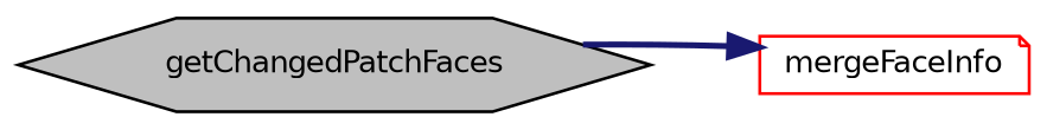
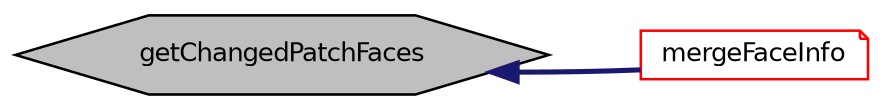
  digraph {
    rankdir=LR
    node [fontname=Helvetica fontsize=10]
    n1 [color=black fillcolor=grey75 fontcolor=black height=0.2 label=getChangedPatchFaces shape=hexagon style=filled width=0.4]
    n2 [color=red height=0.2 label=mergeFaceInfo shape=note width=0.4]
-   n2 -> n1 [color=midnightblue dir=back fontname=Helvetica fontsize=10 labelfontname=Helvetica labelfontsize=10 style=bold]
+   n1 -> n2 [color=midnightblue dir=back fontname=Helvetica fontsize=10 labelfontname=Helvetica labelfontsize=10 style=bold]
  }
